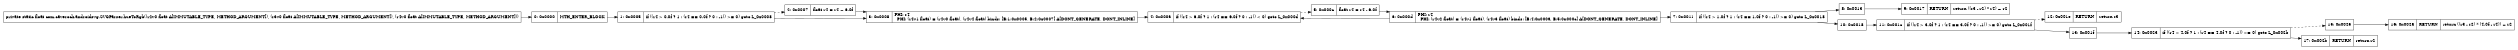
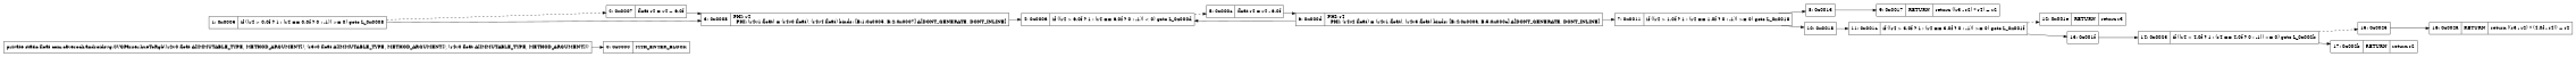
  digraph {
    rankdir=LR
    node [shape=record]
    n1 [label="{0\:\ 0x0000|MTH_ENTER_BLOCK\l}"]
    n2 [label="{1\:\ 0x0005|if ((r4 \> 0.0f ? 1 : (r4 == 0.0f ? 0 : \-1)) \>= 0) goto L_0x0008\l}"]
    n3 [label="{2\:\ 0x0007|float r4 = r4 + 6.0f\l}"]
    n4 [label="{3\:\ 0x0008|PHI: r4 \l  PHI: (r4v1 float) = (r4v0 float), (r4v4 float) binds: [B:1:0x0005, B:2:0x0007] A[DONT_GENERATE, DONT_INLINE]\l}"]
    n5 [label="{4\:\ 0x000a|if ((r4 \> 6.0f ? 1 : (r4 == 6.0f ? 0 : \-1)) \< 0) goto L_0x000d\l}"]
    n6 [label="{5\:\ 0x000c|float r4 = r4 \- 6.0f\l}"]
    n7 [label="{6\:\ 0x000d|PHI: r4 \l  PHI: (r4v2 float) = (r4v1 float), (r4v3 float) binds: [B:4:0x000a, B:5:0x000c] A[DONT_GENERATE, DONT_INLINE]\l}"]
    n8 [label="{7\:\ 0x0011|if ((r4 \> 1.0f ? 1 : (r4 == 1.0f ? 0 : \-1)) \>= 0) goto L_0x0018\l}"]
    n9 [label="{8\:\ 0x0013}"]
    n10 [label="{10\:\ 0x0018}"]
    n11 [label="{9\:\ 0x0017|RETURN\l|return ((r3 \- r2) * r4) + r2\l}"]
    n12 [label="{11\:\ 0x001c|if ((r4 \> 3.0f ? 1 : (r4 == 3.0f ? 0 : \-1)) \>= 0) goto L_0x001f\l}"]
    n13 [label="{12\:\ 0x001e|RETURN\l|return r3\l}"]
    n14 [label="{13\:\ 0x001f}"]
    n15 [label="{14\:\ 0x0023|if ((r4 \> 4.0f ? 1 : (r4 == 4.0f ? 0 : \-1)) \>= 0) goto L_0x002b\l}"]
    n16 [label="{15\:\ 0x0025}"]
    n17 [label="{17\:\ 0x002b|RETURN\l|return r2\l}"]
    n18 [label="{16\:\ 0x002a|RETURN\l|return ((r3 \- r2) * (4.0f \- r4)) + r2\l}"]
    n19 [label="{private static float com.caverock.androidsvg.SVGParser.hueToRgb((r2v0 float A[IMMUTABLE_TYPE, METHOD_ARGUMENT]), (r3v0 float A[IMMUTABLE_TYPE, METHOD_ARGUMENT]), (r4v0 float A[IMMUTABLE_TYPE, METHOD_ARGUMENT])) }"]
-   n1 -> n2
    n2 -> n3 [style=dashed]
    n2 -> n4
    n3 -> n4
    n4 -> n5
    n5 -> n6 [style=dashed]
    n6 -> n7
    n7 -> n5
    n7 -> n8
    n8 -> n9 [style=solid]
    n8 -> n10
    n9 -> n11
    n10 -> n12
    n12 -> n13 [style=dashed]
    n12 -> n14
    n14 -> n15
    n15 -> n16 [style=dashed]
    n15 -> n17
    n16 -> n18
    n19 -> n1
  }
